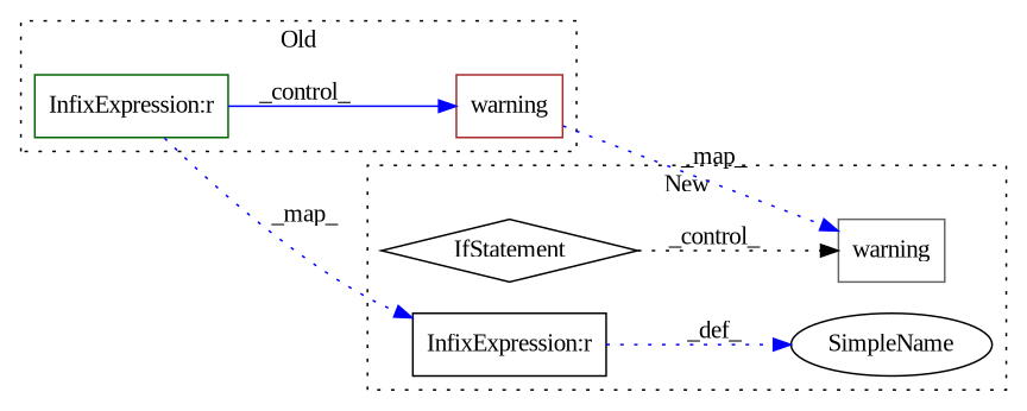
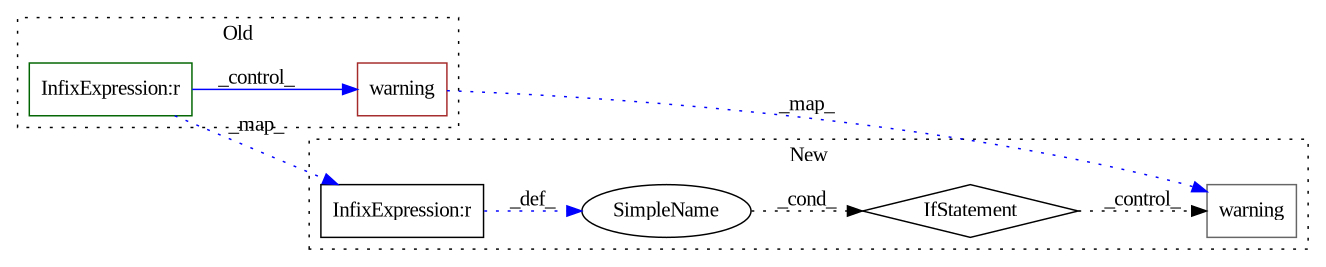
  digraph {
    rankdir=LR
    fontname="Liberation Serif"
    node [a=32 l="8,2" shape=box color=black fontname="Liberation Serif"]
    edge [color=blue style=dotted fontname="Liberation Serif"]
    n1 [label=warning s="4390,4545" color=brown]
    n2 [a=27 l=3 label="InfixExpression:r" s=4346 color=darkgreen]
    n3 [label=warning s="4412,4569" color=gray40]
    n4 [a=25 l="4,2" label=IfStatement s="4349,4384" shape=diamond]
    n5 [a=42 label=SimpleName shape=ellipse l=""]
    n6 [a=27 l=3 label="InfixExpression:r" s=4366]
    subgraph cluster_1 {
      label=Old
      style=dotted
      n1
      n2
    }
    subgraph cluster_2 {
      label=New
      style=dotted
      n3
      n4
      n5
      n6
    }
    n1 -> n3 [label=_map_]
    n2 -> n1 [label=_control_ style=solid]
    n2 -> n6 [label=_map_]
    n4 -> n3 [label=_control_ color=black]
+   n5 -> n4 [label=_cond_ color=black]
    n6 -> n5 [label=_def_]
  }
